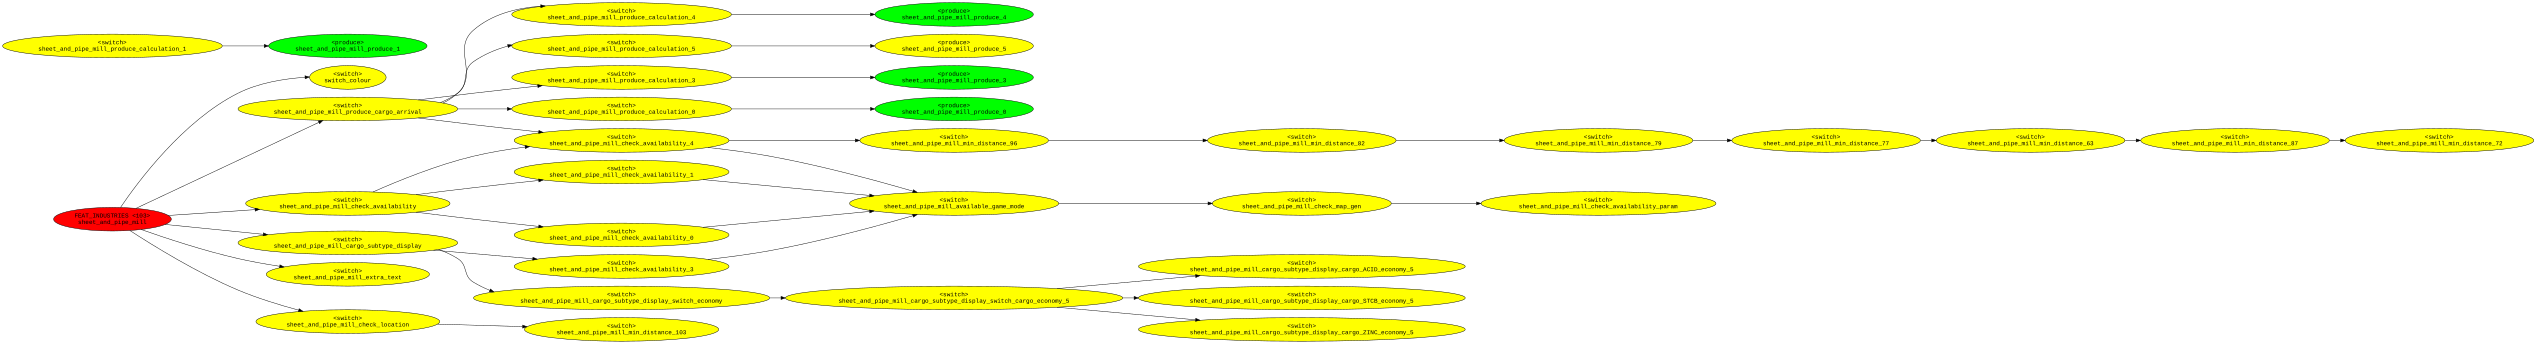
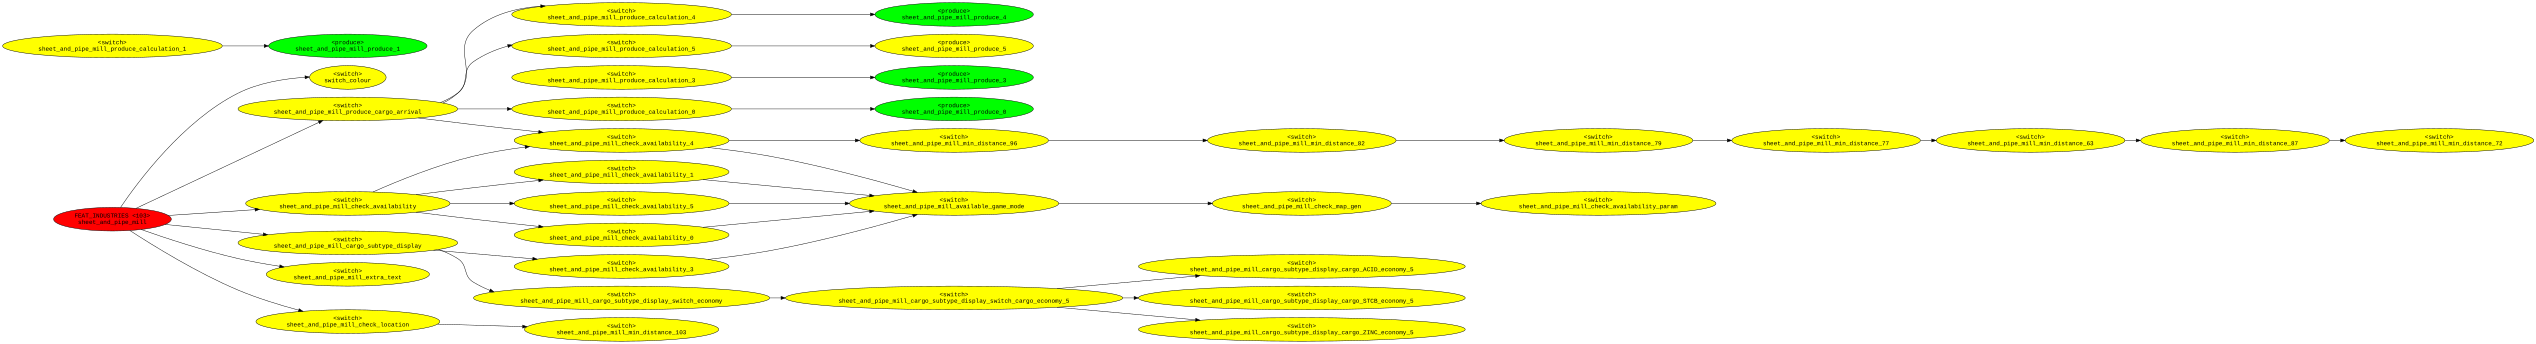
  digraph {
    fontname="Liberation Mono"
    rankdir=LR
    node [fillcolor=yellow fontname="Liberation Mono" style=filled]
    edge [fontname="Liberation Mono"]
    n1 [label="<switch>\nswitch_colour"]
    n2 [fillcolor=green label="<produce>\nsheet_and_pipe_mill_produce_0"]
    n3 [label="<switch>\nsheet_and_pipe_mill_produce_calculation_0"]
    n4 [fillcolor=green label="<produce>\nsheet_and_pipe_mill_produce_1"]
    n5 [label="<switch>\nsheet_and_pipe_mill_produce_calculation_1"]
    n6 [fillcolor=green label="<produce>\nsheet_and_pipe_mill_produce_4"]
    n7 [label="<switch>\nsheet_and_pipe_mill_produce_calculation_4"]
    n8 [label="<produce>\nsheet_and_pipe_mill_produce_5"]
    n9 [label="<switch>\nsheet_and_pipe_mill_produce_calculation_5"]
    n10 [fillcolor=green label="<produce>\nsheet_and_pipe_mill_produce_3"]
    n11 [label="<switch>\nsheet_and_pipe_mill_produce_calculation_3"]
    n12 [label="<switch>\nsheet_and_pipe_mill_produce_cargo_arrival"]
    n13 [label="<switch>\nsheet_and_pipe_mill_check_availability_4"]
    n14 [label="<switch>\nsheet_and_pipe_mill_extra_text"]
    n15 [label="<switch>\nsheet_and_pipe_mill_cargo_subtype_display_cargo_STCB_economy_5"]
    n16 [label="<switch>\nsheet_and_pipe_mill_cargo_subtype_display_cargo_ZINC_economy_5"]
    n17 [label="<switch>\nsheet_and_pipe_mill_cargo_subtype_display_cargo_ACID_economy_5"]
    n18 [label="<switch>\nsheet_and_pipe_mill_cargo_subtype_display_switch_cargo_economy_5"]
    n19 [label="<switch>\nsheet_and_pipe_mill_cargo_subtype_display_switch_economy"]
    n20 [label="<switch>\nsheet_and_pipe_mill_cargo_subtype_display"]
    n21 [label="<switch>\nsheet_and_pipe_mill_check_availability_3"]
    n22 [label="<switch>\nsheet_and_pipe_mill_check_availability_param"]
    n23 [label="<switch>\nsheet_and_pipe_mill_check_map_gen"]
    n24 [label="<switch>\nsheet_and_pipe_mill_available_game_mode"]
    n25 [label="<switch>\nsheet_and_pipe_mill_check_availability_0"]
    n26 [label="<switch>\nsheet_and_pipe_mill_check_availability_1"]
    n27 [label="<switch>\nsheet_and_pipe_mill_min_distance_96"]
+   n28 [label="<switch>\nsheet_and_pipe_mill_check_availability_5"]
    n29 [label="<switch>\nsheet_and_pipe_mill_check_availability"]
    n30 [label="<switch>\nsheet_and_pipe_mill_min_distance_72"]
    n31 [label="<switch>\nsheet_and_pipe_mill_min_distance_87"]
    n32 [label="<switch>\nsheet_and_pipe_mill_min_distance_63"]
    n33 [label="<switch>\nsheet_and_pipe_mill_min_distance_77"]
    n34 [label="<switch>\nsheet_and_pipe_mill_min_distance_79"]
    n35 [label="<switch>\nsheet_and_pipe_mill_min_distance_82"]
    n36 [label="<switch>\nsheet_and_pipe_mill_min_distance_103"]
    n37 [label="<switch>\nsheet_and_pipe_mill_check_location"]
    n38 [fillcolor=red label="FEAT_INDUSTRIES <103>\nsheet_and_pipe_mill"]
    n3 -> n2
    n5 -> n4
    n7 -> n6
    n9 -> n8
    n11 -> n10
    n12 -> n3
    n12 -> n7
    n12 -> n9
-   n12 -> n11
    n12 -> n13
    n13 -> n24
    n13 -> n27
    n18 -> n15
    n18 -> n16
    n18 -> n17
    n19 -> n18
    n20 -> n19
    n20 -> n21
    n21 -> n24
    n23 -> n22
    n24 -> n23
    n25 -> n24
    n26 -> n24
    n27 -> n35
+   n28 -> n24
    n29 -> n13
    n29 -> n25
    n29 -> n26
+   n29 -> n28
    n31 -> n30
    n32 -> n31
    n33 -> n32
    n34 -> n33
    n35 -> n34
    n37 -> n36
    n38 -> n1
    n38 -> n12
    n38 -> n14
    n38 -> n20
    n38 -> n29
    n38 -> n37
  }
